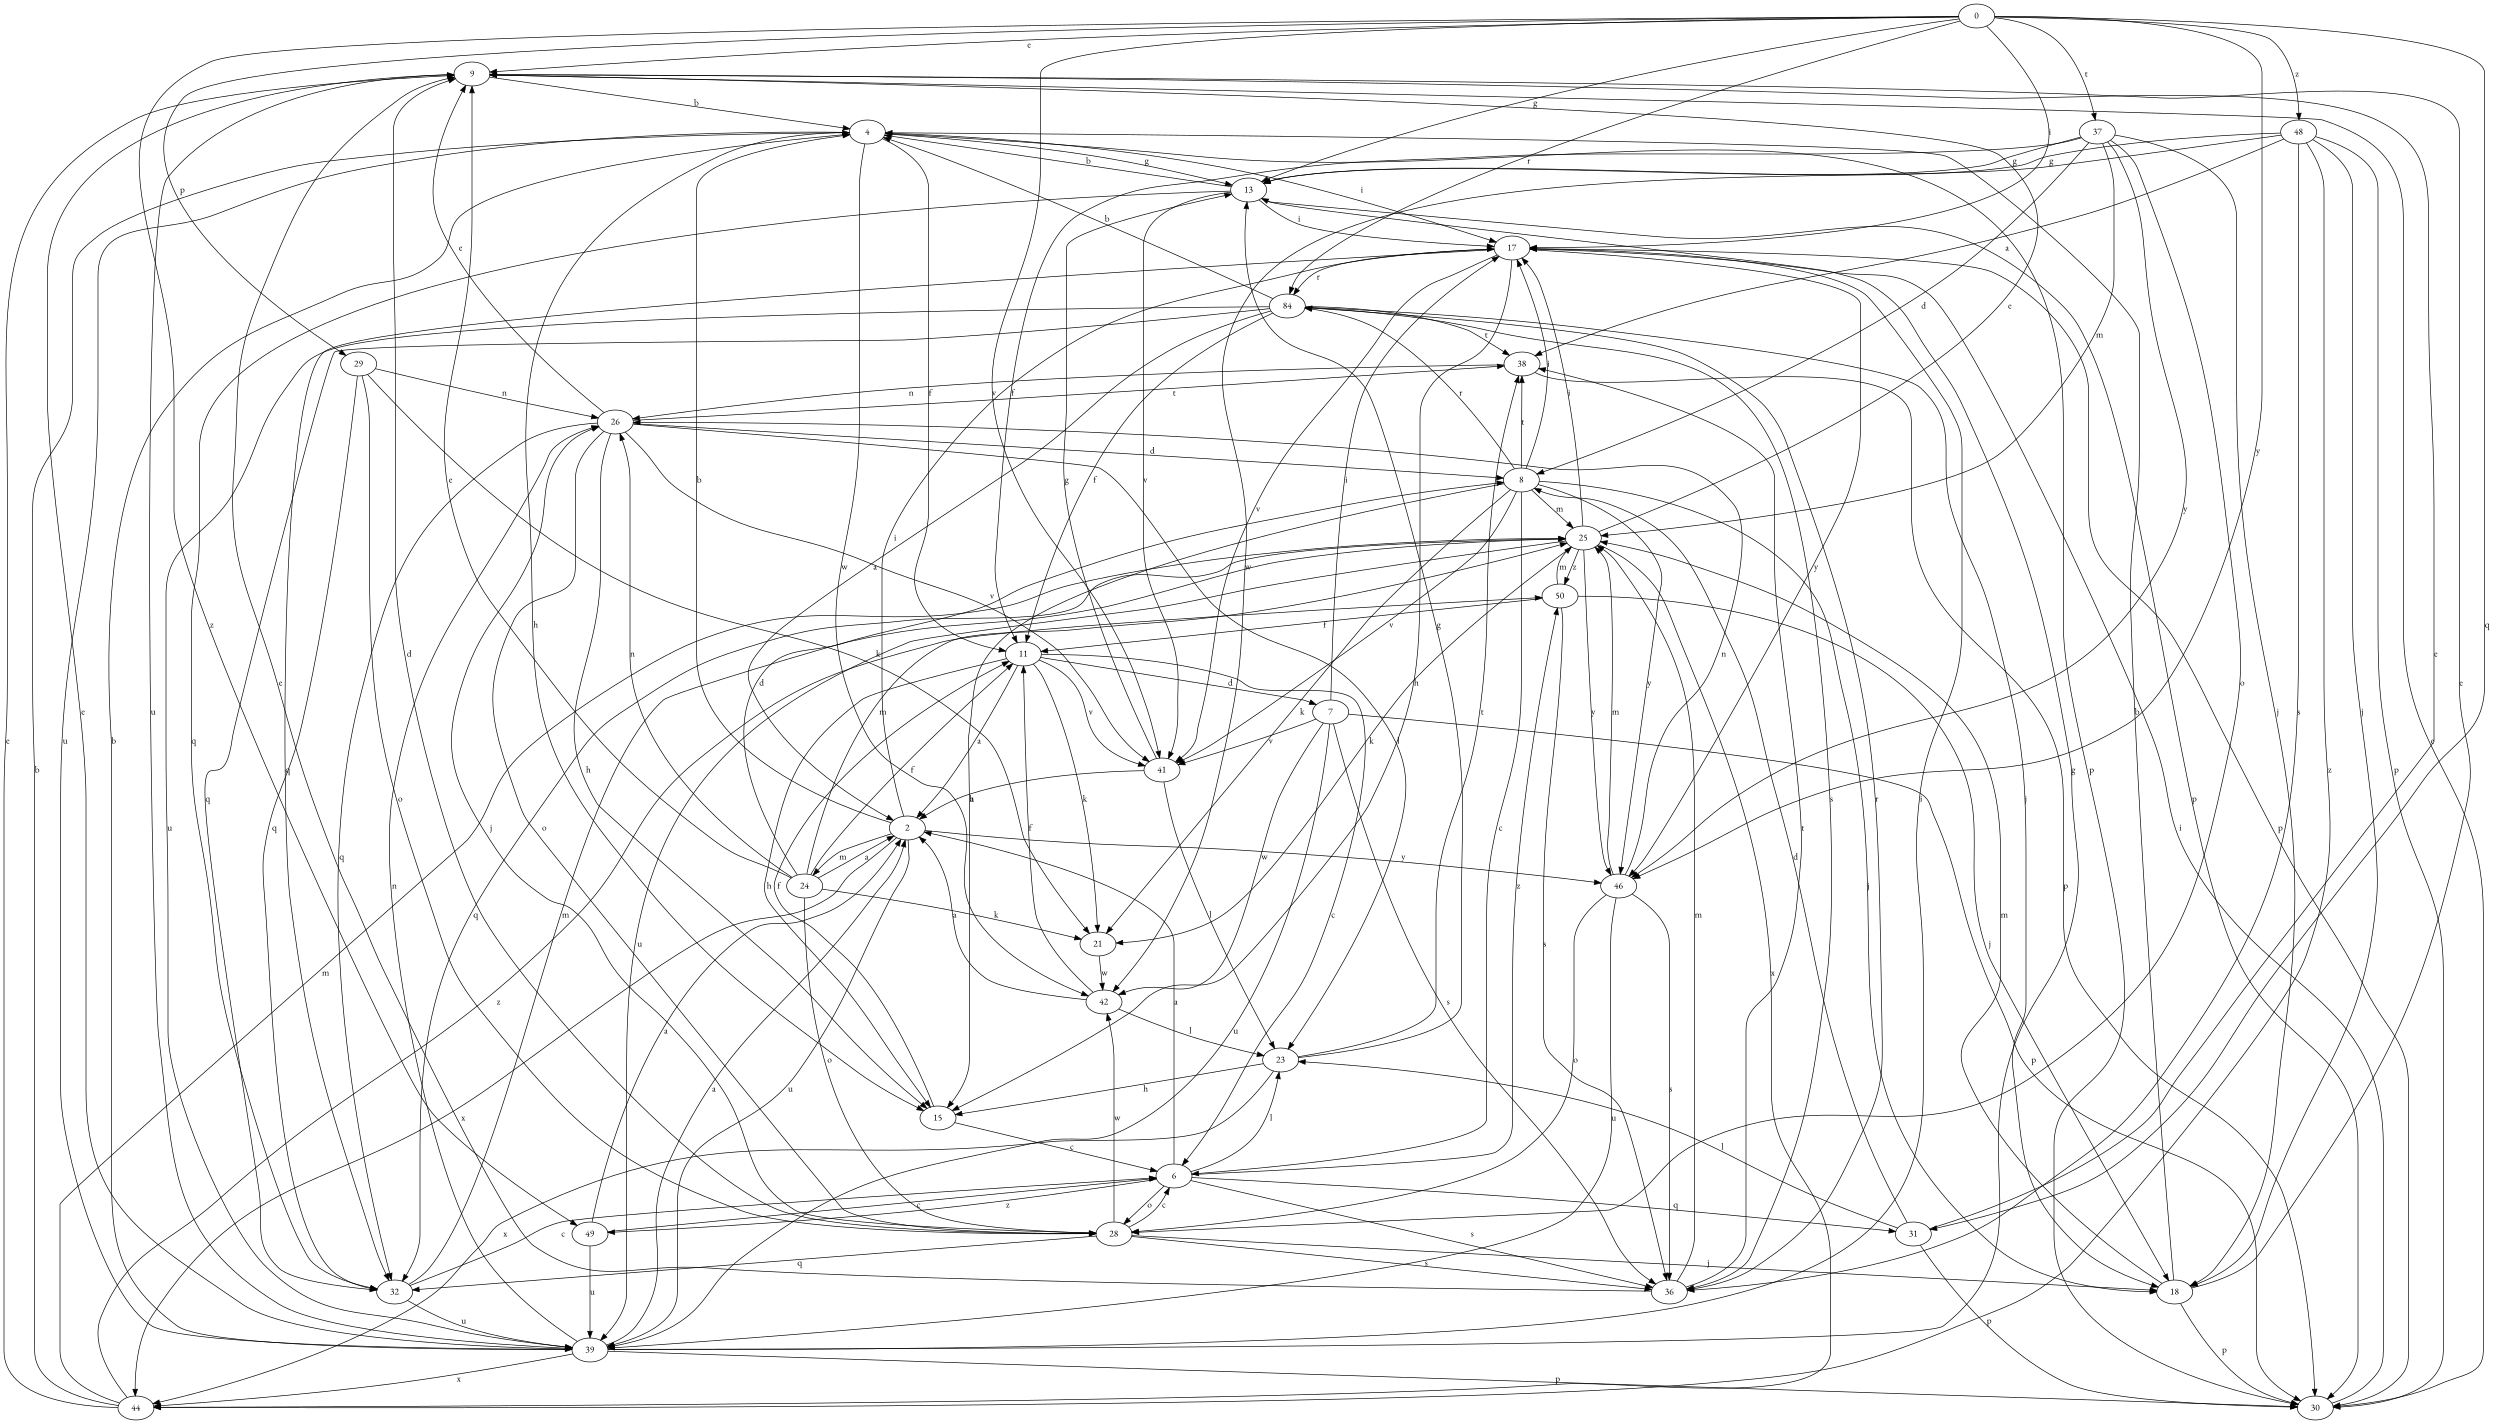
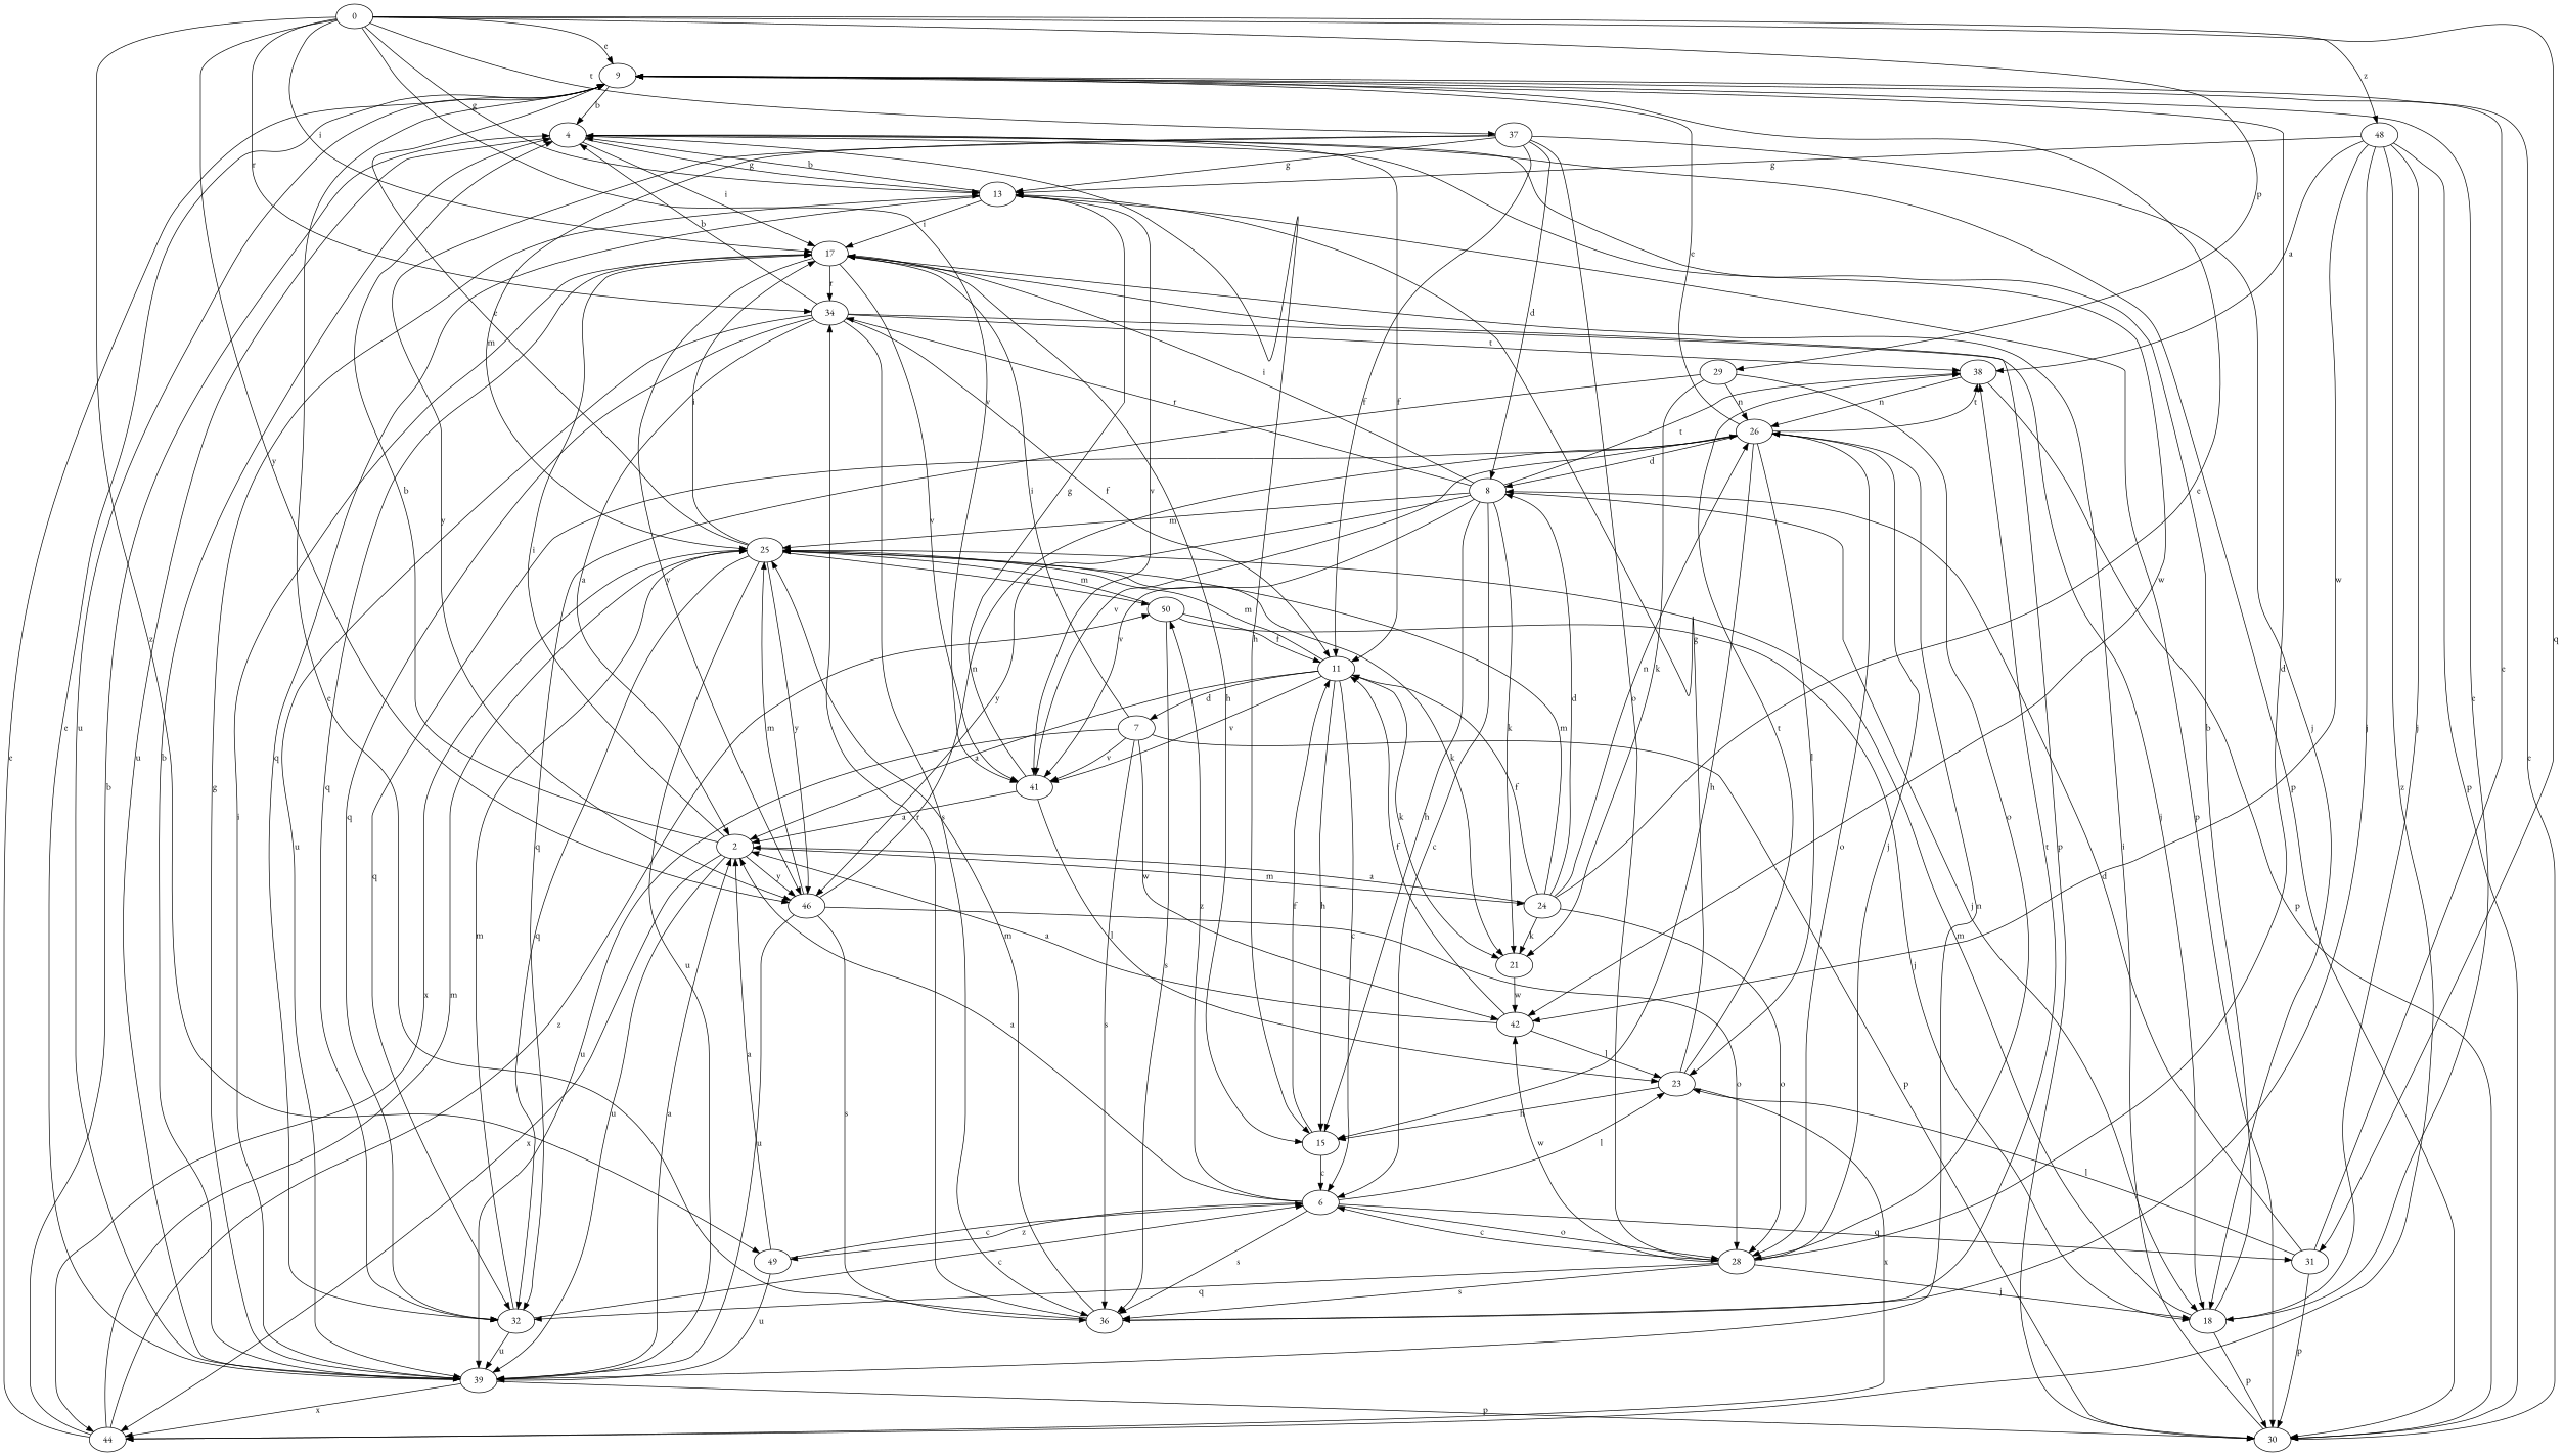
  strict digraph {
    fontname="EB Garamond"
    node [fontname="EB Garamond"]
    edge [fontname="EB Garamond"]
    0
    9
    13
    17
    29
    31
-   34 [label=84]
+   34
    37
    41
    46
    48
    49
    4
    39
    30
    32
    15
    11
    6
    28
    21
    26
    23
    8
    2
    36
    18
    38
    25
    44
    42
    24
    50
    7
    0 -> 9 [label=e]
    0 -> 13 [label=g]
    0 -> 17 [label=i]
    0 -> 29 [label=p]
    0 -> 31 [label=q]
    0 -> 34 [label=r]
    0 -> 37 [label=t]
    0 -> 41 [label=v]
    0 -> 46 [label=y]
    0 -> 48 [label=z]
    0 -> 49 [label=z]
    9 -> 4 [label=b]
    9 -> 39 [label=u]
    13 -> 17 [label=i]
    13 -> 41 [label=v]
    13 -> 4 [label=b]
    13 -> 30 [label=p]
    13 -> 32 [label=q]
    17 -> 34 [label=r]
    17 -> 41 [label=v]
    17 -> 46 [label=y]
    17 -> 30 [label=p]
    17 -> 32 [label=q]
    17 -> 15 [label=h]
    29 -> 32 [label=q]
    29 -> 28 [label=o]
    29 -> 21 [label=k]
    29 -> 26 [label=n]
    31 -> 9 [label=e]
    31 -> 30 [label=p]
    31 -> 23 [label=l]
    31 -> 8 [label=d]
    34 -> 4 [label=b]
    34 -> 39 [label=u]
    34 -> 32 [label=q]
    34 -> 11 [label=f]
    34 -> 2 [label=a]
    34 -> 36 [label=s]
    34 -> 18 [label=j]
    34 -> 38 [label=t]
    37 -> 13 [label=g]
    37 -> 46 [label=y]
    37 -> 11 [label=f]
    37 -> 28 [label=o]
    37 -> 8 [label=d]
    37 -> 18 [label=j]
    37 -> 25 [label=m]
    41 -> 13 [label=g]
    41 -> 23 [label=l]
    41 -> 2 [label=a]
    46 -> 39 [label=u]
    46 -> 28 [label=o]
    46 -> 26 [label=n]
    46 -> 36 [label=s]
    46 -> 25 [label=m]
    48 -> 13 [label=g]
    48 -> 30 [label=p]
-   48 -> 36 [label=s]
+   48 -> 36 [label=j]
    48 -> 18 [label=j]
    48 -> 38 [label=a]
    48 -> 44 [label=z]
    48 -> 42 [label=w]
    49 -> 39 [label=u]
    49 -> 6 [label=c]
    49 -> 2 [label=a]
    4 -> 13 [label=g]
    4 -> 17 [label=i]
    4 -> 39 [label=u]
    4 -> 30 [label=p]
    4 -> 15 [label=h]
    4 -> 11 [label=f]
    4 -> 42 [label=w]
    39 -> 9 [label=e]
    39 -> 13 [label=g]
    39 -> 17 [label=i]
    39 -> 4 [label=b]
    39 -> 30 [label=p]
    39 -> 26 [label=n]
    39 -> 2 [label=a]
    39 -> 44 [label=x]
    30 -> 9 [label=e]
    30 -> 17 [label=i]
    32 -> 39 [label=u]
    32 -> 6 [label=c]
    32 -> 25 [label=m]
    15 -> 11 [label=f]
    15 -> 6 [label=c]
    11 -> 41 [label=v]
    11 -> 15 [label=h]
    11 -> 6 [label=c]
    11 -> 21 [label=k]
    11 -> 2 [label=a]
+   11 -> 25 [label=m]
    11 -> 7 [label=d]
    6 -> 31 [label=q]
    6 -> 49 [label=z]
    6 -> 28 [label=o]
    6 -> 23 [label=l]
    6 -> 2 [label=a]
    6 -> 36 [label=s]
    6 -> 50 [label=z]
    28 -> 9 [label=d]
    28 -> 32 [label=q]
    28 -> 6 [label=c]
    28 -> 26 [label=j]
    28 -> 36 [label=s]
    28 -> 18 [label=j]
    28 -> 42 [label=w]
    21 -> 42 [label=w]
    26 -> 9 [label=e]
    26 -> 41 [label=v]
    26 -> 32 [label=q]
    26 -> 15 [label=h]
    26 -> 28 [label=o]
    26 -> 23 [label=l]
    26 -> 8 [label=d]
    26 -> 38 [label=t]
    23 -> 13 [label=g]
    23 -> 15 [label=h]
    23 -> 38 [label=t]
    23 -> 44 [label=x]
    8 -> 17 [label=i]
    8 -> 34 [label=r]
    8 -> 41 [label=v]
    8 -> 46 [label=y]
    8 -> 15 [label=h]
    8 -> 6 [label=c]
    8 -> 21 [label=k]
    8 -> 18 [label=j]
    8 -> 38 [label=t]
    8 -> 25 [label=m]
    2 -> 17 [label=i]
    2 -> 46 [label=y]
    2 -> 4 [label=b]
    2 -> 39 [label=u]
    2 -> 44 [label=x]
    2 -> 24 [label=m]
    36 -> 9 [label=e]
    36 -> 34 [label=r]
    36 -> 38 [label=t]
    36 -> 25 [label=m]
    18 -> 9 [label=e]
    18 -> 4 [label=b]
    18 -> 30 [label=p]
    18 -> 25 [label=m]
    38 -> 30 [label=p]
    38 -> 26 [label=n]
    25 -> 9 [label=e]
    25 -> 17 [label=i]
    25 -> 46 [label=y]
    25 -> 39 [label=u]
    25 -> 32 [label=q]
    25 -> 21 [label=k]
    25 -> 44 [label=x]
    25 -> 50 [label=z]
    44 -> 9 [label=e]
    44 -> 4 [label=b]
    44 -> 25 [label=m]
    44 -> 50 [label=z]
    42 -> 11 [label=f]
    42 -> 23 [label=l]
    42 -> 2 [label=a]
    24 -> 9 [label=e]
    24 -> 11 [label=f]
    24 -> 28 [label=o]
    24 -> 21 [label=k]
    24 -> 26 [label=n]
    24 -> 8 [label=d]
    24 -> 2 [label=a]
    24 -> 25 [label=m]
    50 -> 11 [label=f]
    50 -> 36 [label=s]
    50 -> 18 [label=j]
    50 -> 25 [label=m]
    7 -> 17 [label=i]
    7 -> 41 [label=v]
    7 -> 39 [label=u]
    7 -> 30 [label=p]
    7 -> 36 [label=s]
    7 -> 42 [label=w]
  }
